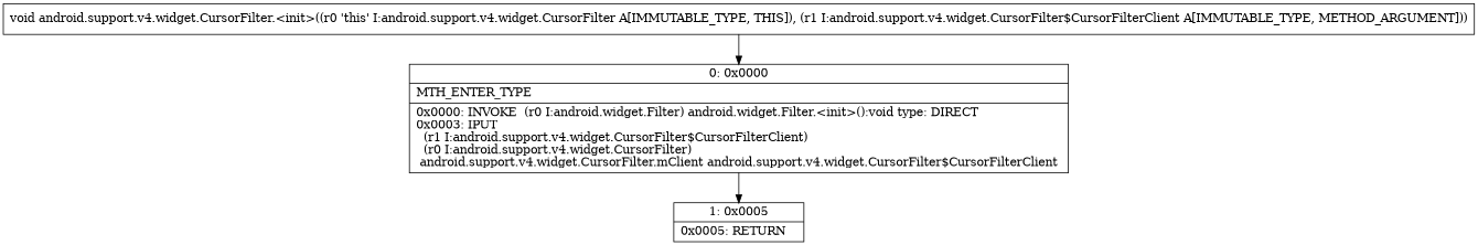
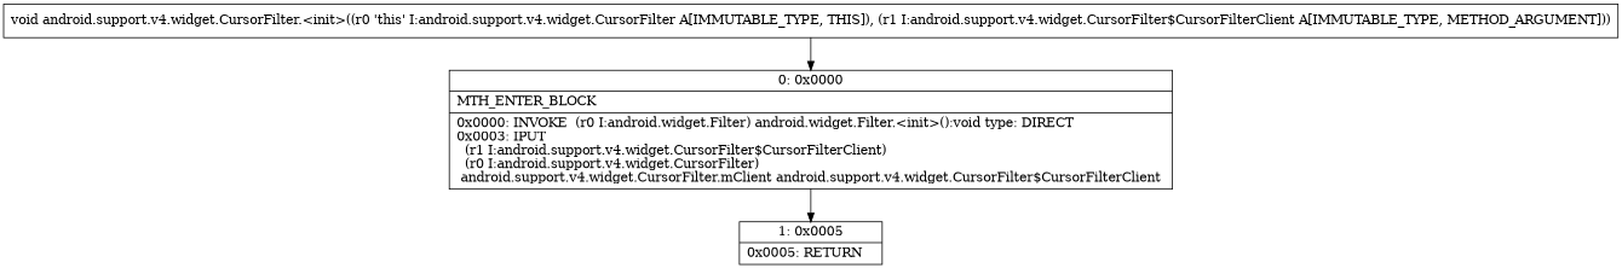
  digraph {
    node [shape=record]
-   n1 [label="{0\:\ 0x0000|MTH_ENTER_TYPE\l|0x0000: INVOKE  (r0 I:android.widget.Filter) android.widget.Filter.\<init\>():void type: DIRECT \l0x0003: IPUT  \l  (r1 I:android.support.v4.widget.CursorFilter$CursorFilterClient)\l  (r0 I:android.support.v4.widget.CursorFilter)\l android.support.v4.widget.CursorFilter.mClient android.support.v4.widget.CursorFilter$CursorFilterClient \l}"]
+   n1 [label="{0\:\ 0x0000|MTH_ENTER_BLOCK\l|0x0000: INVOKE  (r0 I:android.widget.Filter) android.widget.Filter.\<init\>():void type: DIRECT \l0x0003: IPUT  \l  (r1 I:android.support.v4.widget.CursorFilter$CursorFilterClient)\l  (r0 I:android.support.v4.widget.CursorFilter)\l android.support.v4.widget.CursorFilter.mClient android.support.v4.widget.CursorFilter$CursorFilterClient \l}"]
    n2 [label="{1\:\ 0x0005|0x0005: RETURN   \l}"]
    n3 [label="{void android.support.v4.widget.CursorFilter.\<init\>((r0 'this' I:android.support.v4.widget.CursorFilter A[IMMUTABLE_TYPE, THIS]), (r1 I:android.support.v4.widget.CursorFilter$CursorFilterClient A[IMMUTABLE_TYPE, METHOD_ARGUMENT])) }"]
    n1 -> n2
    n3 -> n1
  }
